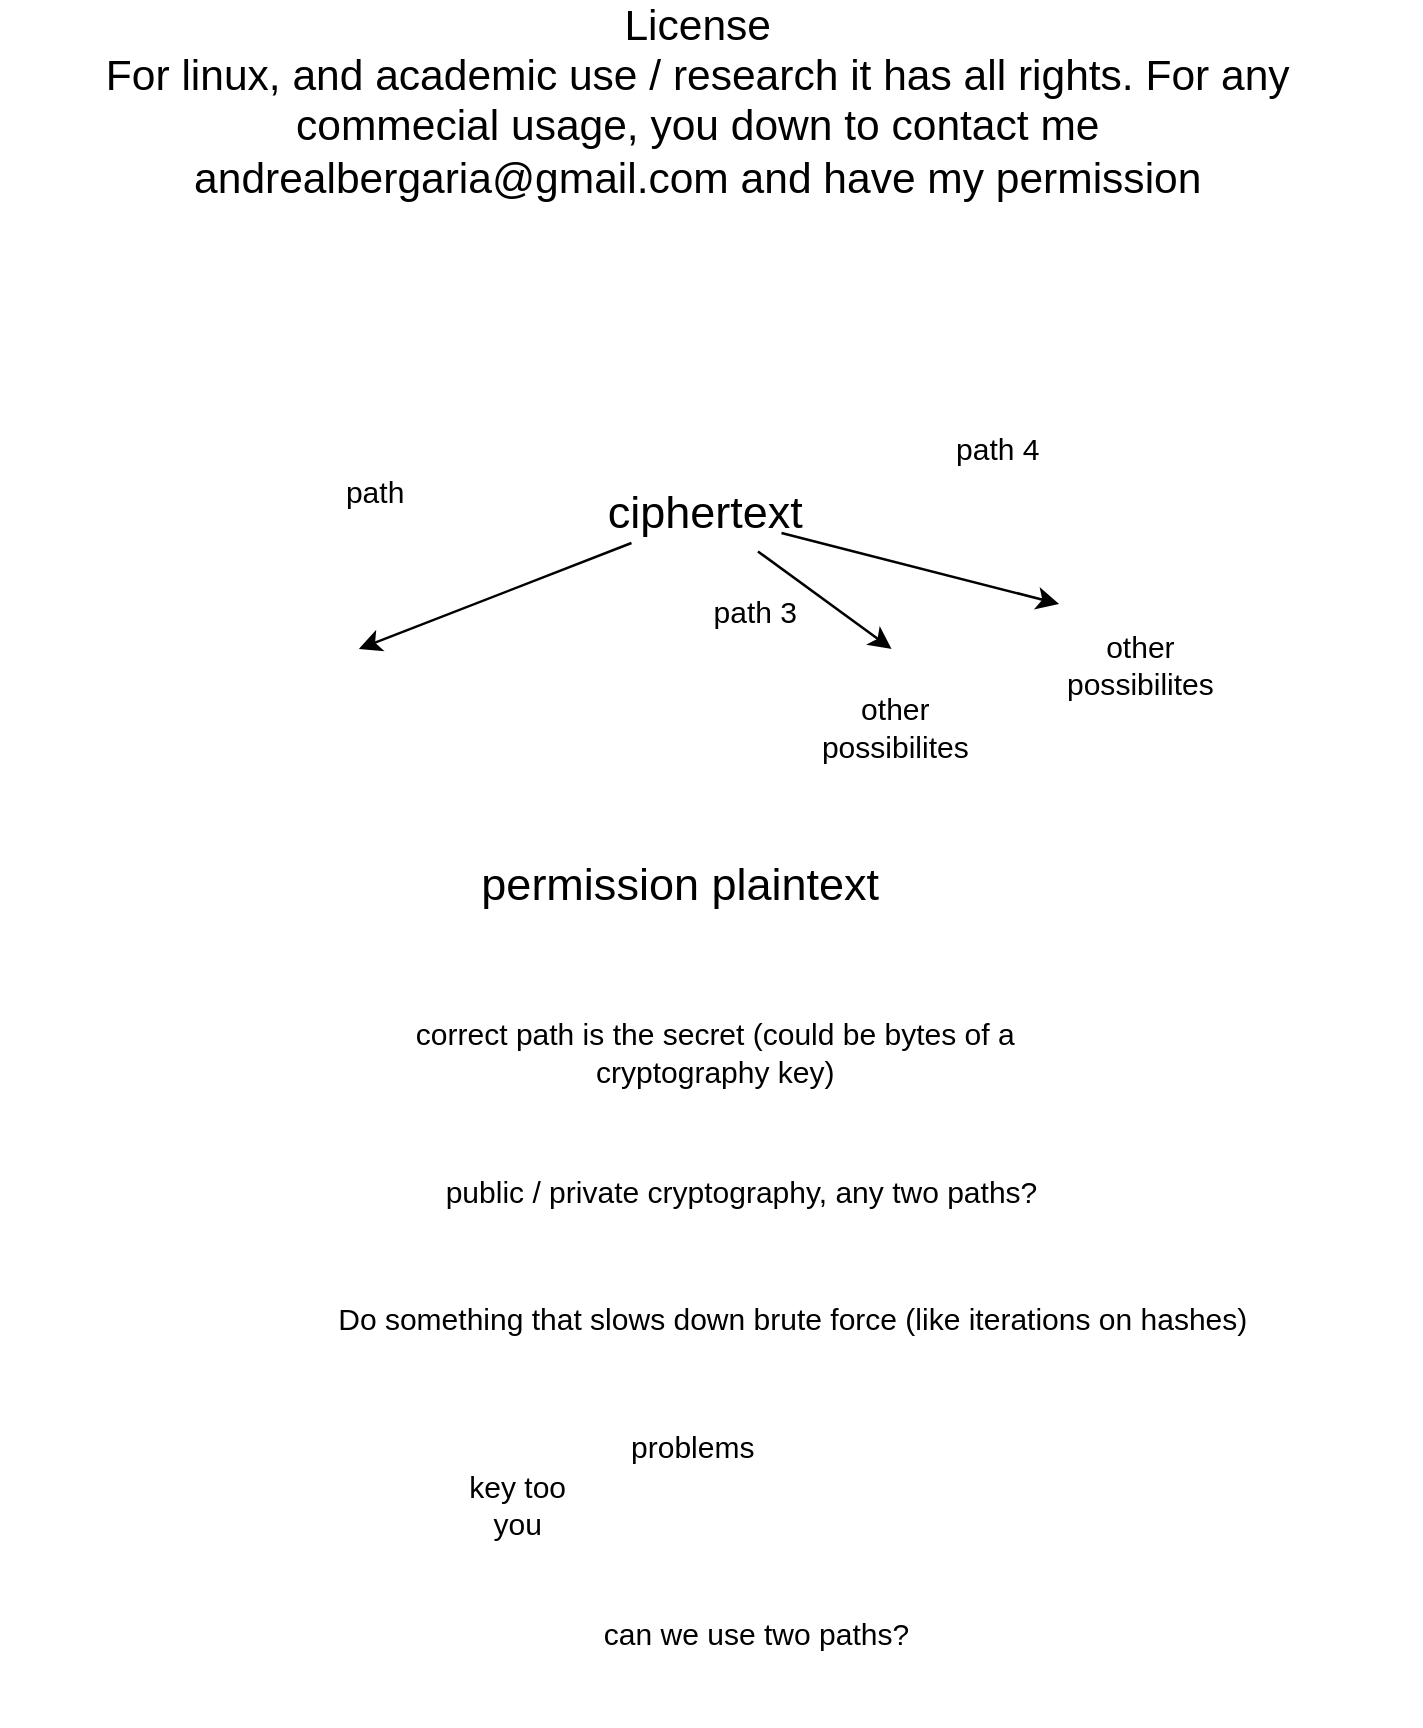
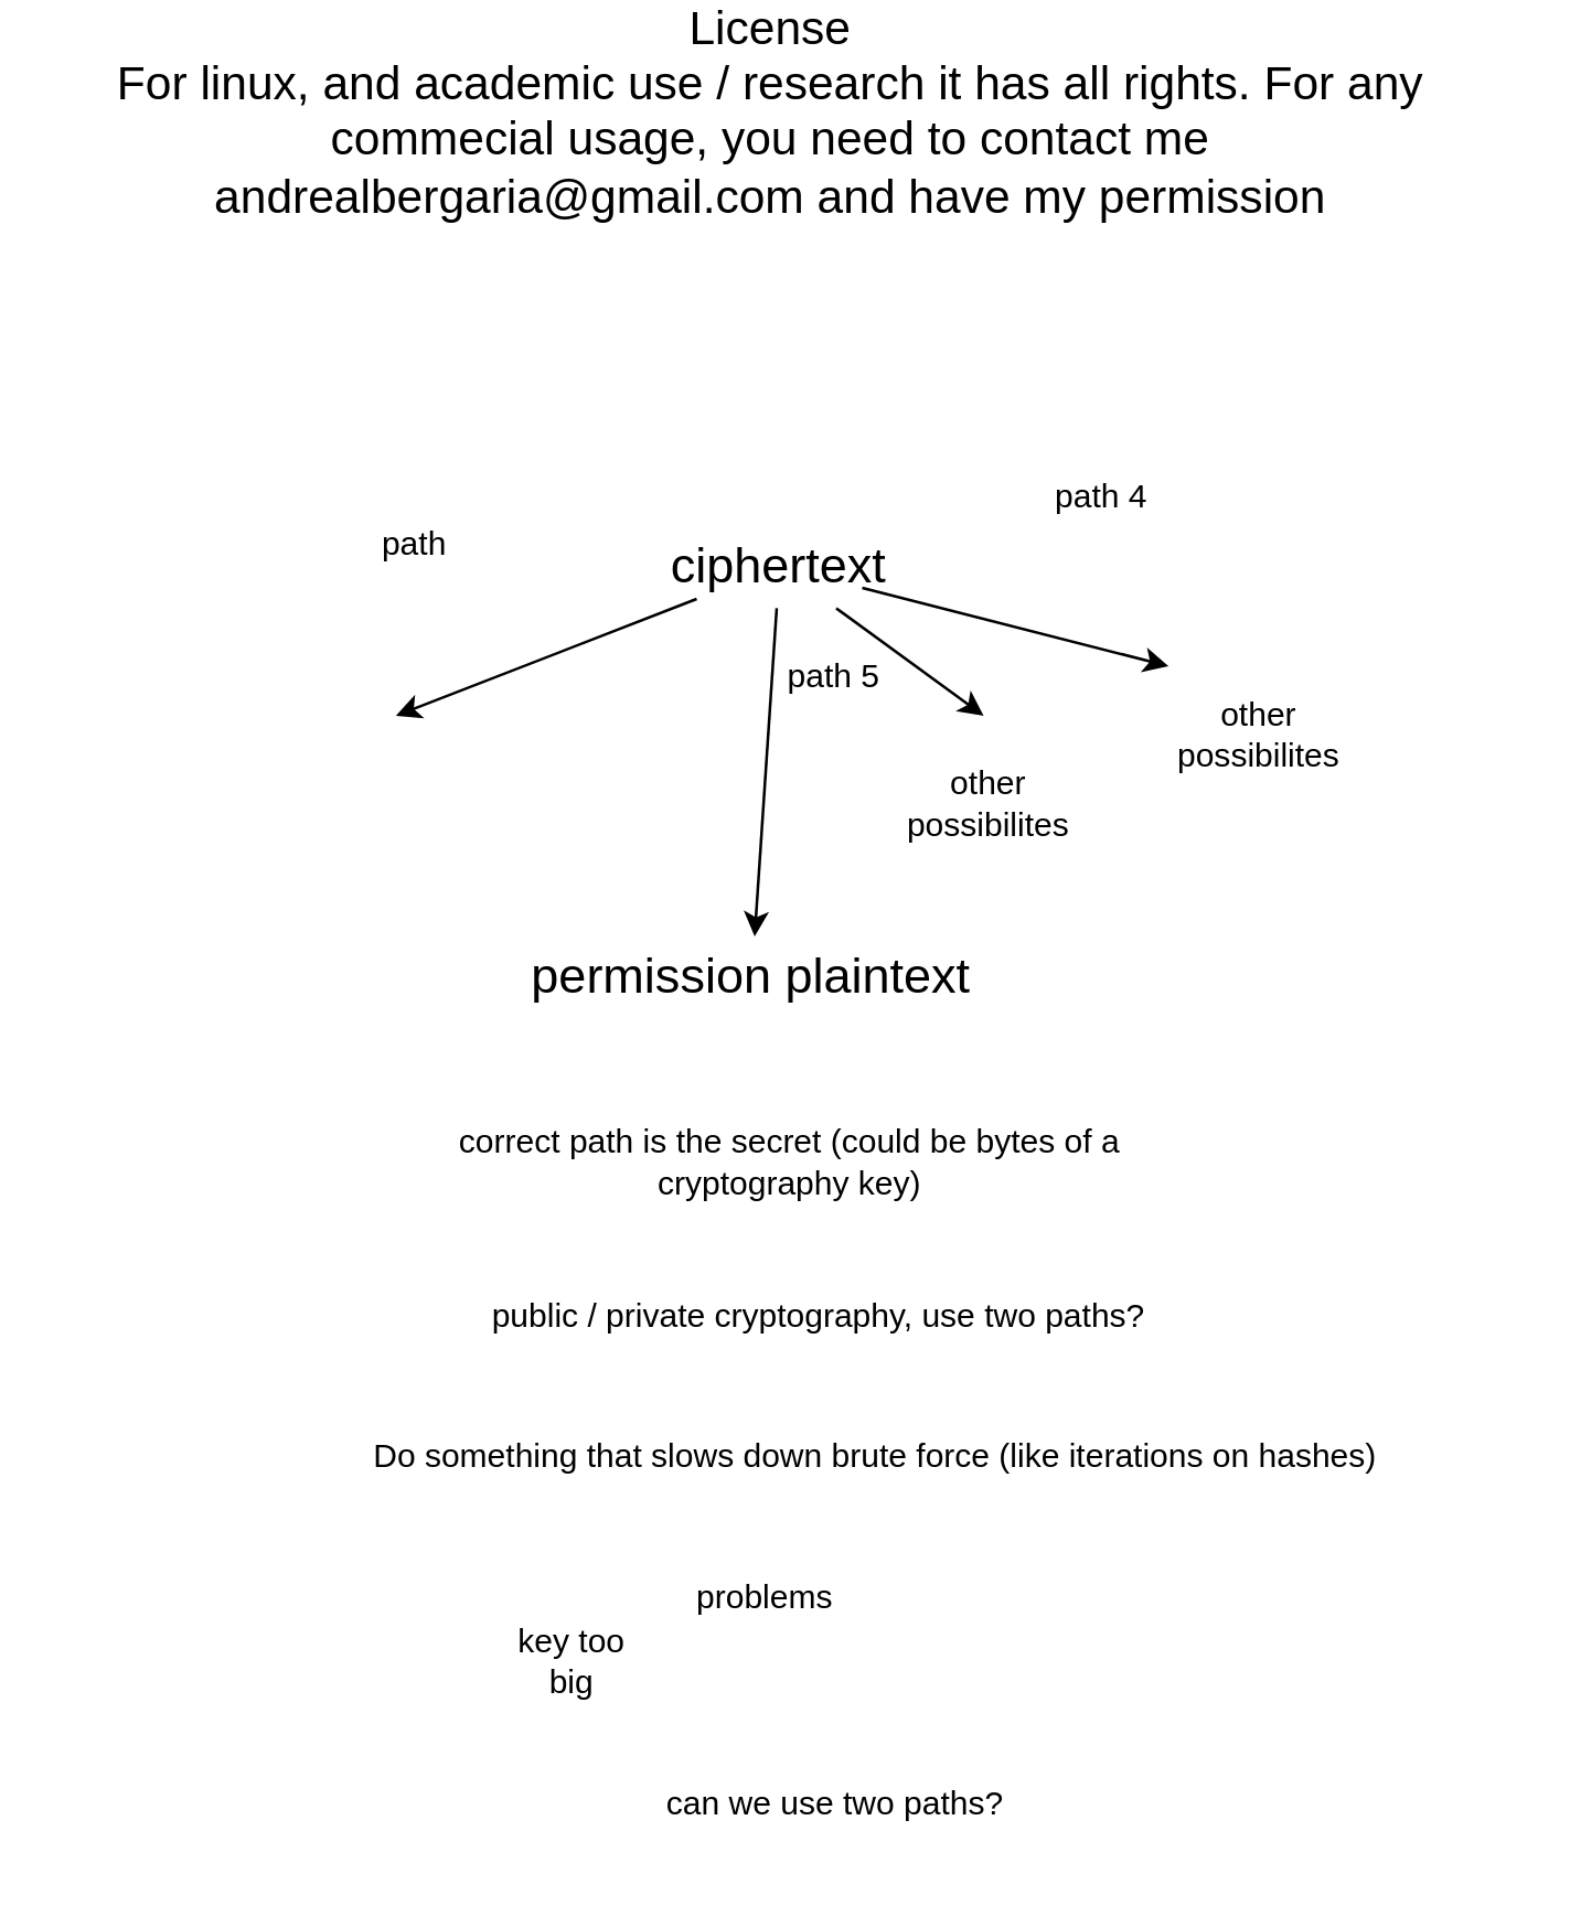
  <mxCell id="0" />
  <mxCell id="1" parent="0" />
  <mxCell id="2" value="&lt;font style=&quot;font-size: 18px;&quot;&gt;ciphertext&lt;/font&gt;" style="text;html=1;align=center;verticalAlign=middle;whiteSpace=wrap;rounded=0;" parent="1" vertex="1"><mxGeometry x="252" y="177" width="60" height="30" as="geometry" /></mxCell>
  <mxCell id="3" value="" style="endArrow=classic;html=1;rounded=0;" parent="1" source="2" edge="1"><mxGeometry width="50" height="50" relative="1" as="geometry"><mxPoint x="368" y="122" as="sourcePoint" /><mxPoint x="143" y="246" as="targetPoint" /></mxGeometry></mxCell>
+ <mxCell id="4" value="" style="endArrow=classic;html=1;rounded=0;" parent="1" source="2" target="10" edge="1"><mxGeometry width="50" height="50" relative="1" as="geometry"><mxPoint x="338" y="233" as="sourcePoint" /><mxPoint x="268" y="252" as="targetPoint" /></mxGeometry></mxCell>
  <mxCell id="5" value="" style="endArrow=classic;html=1;rounded=0;" parent="1" source="2" edge="1"><mxGeometry width="50" height="50" relative="1" as="geometry"><mxPoint x="385" y="201" as="sourcePoint" /><mxPoint x="356" y="246" as="targetPoint" /></mxGeometry></mxCell>
  <mxCell id="6" value="" style="endArrow=classic;html=1;rounded=0;" parent="1" source="2" edge="1"><mxGeometry width="50" height="50" relative="1" as="geometry"><mxPoint x="412" y="191" as="sourcePoint" /><mxPoint x="423" y="228" as="targetPoint" /></mxGeometry></mxCell>
  <mxCell id="7" value="path" style="text;html=1;align=center;verticalAlign=middle;whiteSpace=wrap;rounded=0;" parent="1" vertex="1"><mxGeometry x="120" y="169" width="60" height="30" as="geometry" /></mxCell>
- <mxCell id="8" value="path 3" style="text;html=1;align=center;verticalAlign=middle;whiteSpace=wrap;rounded=0;" parent="1" vertex="1"><mxGeometry x="272" y="217" width="60" height="30" as="geometry" /></mxCell>
+ <mxCell id="8" value="path 5" style="text;html=1;align=center;verticalAlign=middle;whiteSpace=wrap;rounded=0;" parent="1" vertex="1"><mxGeometry x="272" y="217" width="60" height="30" as="geometry" /></mxCell>
  <mxCell id="9" value="path 4" style="text;html=1;align=center;verticalAlign=middle;whiteSpace=wrap;rounded=0;" parent="1" vertex="1"><mxGeometry x="369" y="152" width="60" height="30" as="geometry" /></mxCell>
  <mxCell id="10" value="&lt;font style=&quot;font-size: 18px;&quot;&gt;permission plaintext&lt;/font&gt;" style="text;html=1;align=center;verticalAlign=middle;whiteSpace=wrap;rounded=0;" parent="1" vertex="1"><mxGeometry x="111" y="326" width="322" height="30" as="geometry" /></mxCell>
  <mxCell id="11" value="other possibilites" style="text;html=1;align=center;verticalAlign=middle;whiteSpace=wrap;rounded=0;" parent="1" vertex="1"><mxGeometry x="328" y="263" width="60" height="30" as="geometry" /></mxCell>
  <mxCell id="12" value="other possibilites" style="text;html=1;align=center;verticalAlign=middle;whiteSpace=wrap;rounded=0;" parent="1" vertex="1"><mxGeometry x="426" y="238" width="60" height="30" as="geometry" /></mxCell>
  <mxCell id="13" value="correct path is the secret (could be bytes of a cryptography key)" style="text;html=1;align=center;verticalAlign=middle;whiteSpace=wrap;rounded=0;" parent="1" vertex="1"><mxGeometry x="146" y="393" width="280" height="30" as="geometry" /></mxCell>
- <mxCell id="14" value="public / private cryptography, any two paths?" style="text;html=1;align=center;verticalAlign=middle;whiteSpace=wrap;rounded=0;" parent="1" vertex="1"><mxGeometry x="107" y="449" width="379" height="30" as="geometry" /></mxCell>
+ <mxCell id="14" value="public / private cryptography, use two paths?" style="text;html=1;align=center;verticalAlign=middle;whiteSpace=wrap;rounded=0;" parent="1" vertex="1"><mxGeometry x="107" y="449" width="379" height="30" as="geometry" /></mxCell>
  <mxCell id="15" value="Do something that slows down brute force (like iterations on hashes)" style="text;html=1;align=center;verticalAlign=middle;whiteSpace=wrap;rounded=0;" parent="1" vertex="1"><mxGeometry x="87" y="500" width="460" height="30" as="geometry" /></mxCell>
  <mxCell id="16" value="problems" style="text;html=1;align=center;verticalAlign=middle;whiteSpace=wrap;rounded=0;" parent="1" vertex="1"><mxGeometry x="247" y="551" width="60" height="30" as="geometry" /></mxCell>
- <mxCell id="17" value="key too you" style="text;html=1;align=center;verticalAlign=middle;whiteSpace=wrap;rounded=0;" parent="1" vertex="1"><mxGeometry x="177" y="574" width="60" height="30" as="geometry" /></mxCell>
+ <mxCell id="17" value="key too big" style="text;html=1;align=center;verticalAlign=middle;whiteSpace=wrap;rounded=0;" parent="1" vertex="1"><mxGeometry x="177" y="574" width="60" height="30" as="geometry" /></mxCell>
  <mxCell id="18" value="can we use two paths?" style="text;html=1;align=center;verticalAlign=middle;whiteSpace=wrap;rounded=0;" parent="1" vertex="1"><mxGeometry x="180" y="626" width="245" height="30" as="geometry" /></mxCell>
- <mxCell id="19" value="&lt;font style=&quot;font-size: 17px;&quot;&gt;License&lt;/font&gt;&lt;div&gt;&lt;font style=&quot;font-size: 17px;&quot;&gt;For linux, and academic use / research it has all rights. For any commecial usage, you down to contact me andrealbergaria@gmail.com and have my permission&lt;/font&gt;&lt;/div&gt;&lt;div&gt;&lt;br&gt;&lt;/div&gt;" style="text;html=1;align=center;verticalAlign=middle;whiteSpace=wrap;rounded=0;" vertex="1" parent="1"><mxGeometry x="20" y="20" width="518" height="30" as="geometry" /></mxCell>
+ <mxCell id="19" value="&lt;font style=&quot;font-size: 17px;&quot;&gt;License&lt;/font&gt;&lt;div&gt;&lt;font style=&quot;font-size: 17px;&quot;&gt;For linux, and academic use / research it has all rights. For any commecial usage, you need to contact me andrealbergaria@gmail.com and have my permission&lt;/font&gt;&lt;/div&gt;&lt;div&gt;&lt;br&gt;&lt;/div&gt;" style="text;html=1;align=center;verticalAlign=middle;whiteSpace=wrap;rounded=0;" vertex="1" parent="1"><mxGeometry x="20" y="20" width="518" height="30" as="geometry" /></mxCell>
